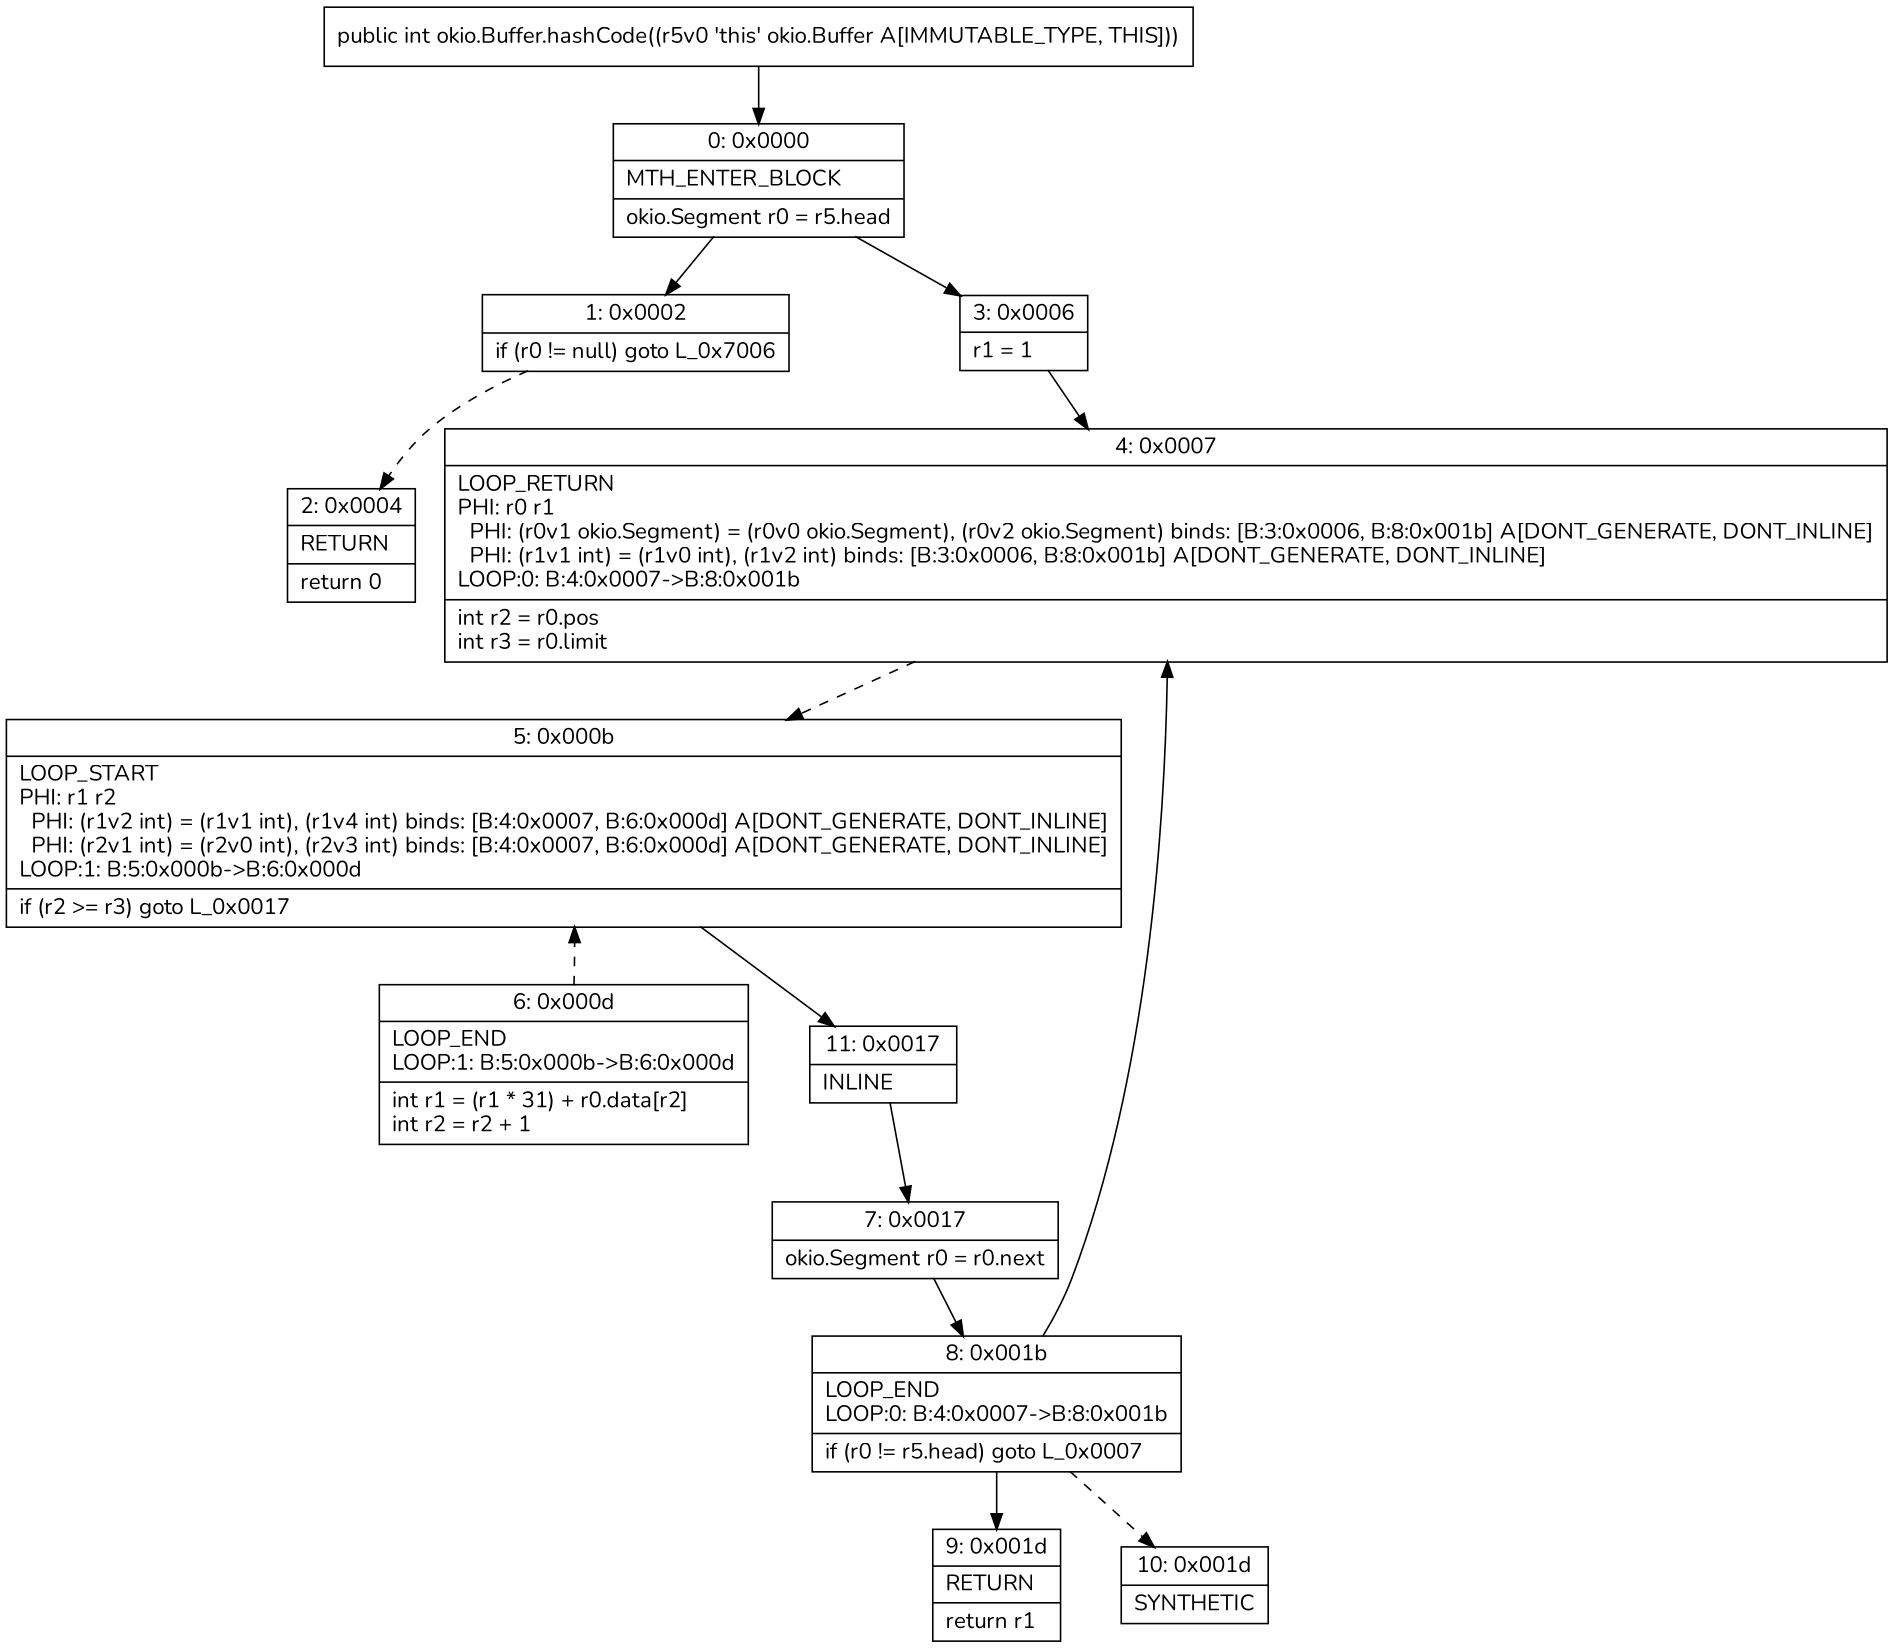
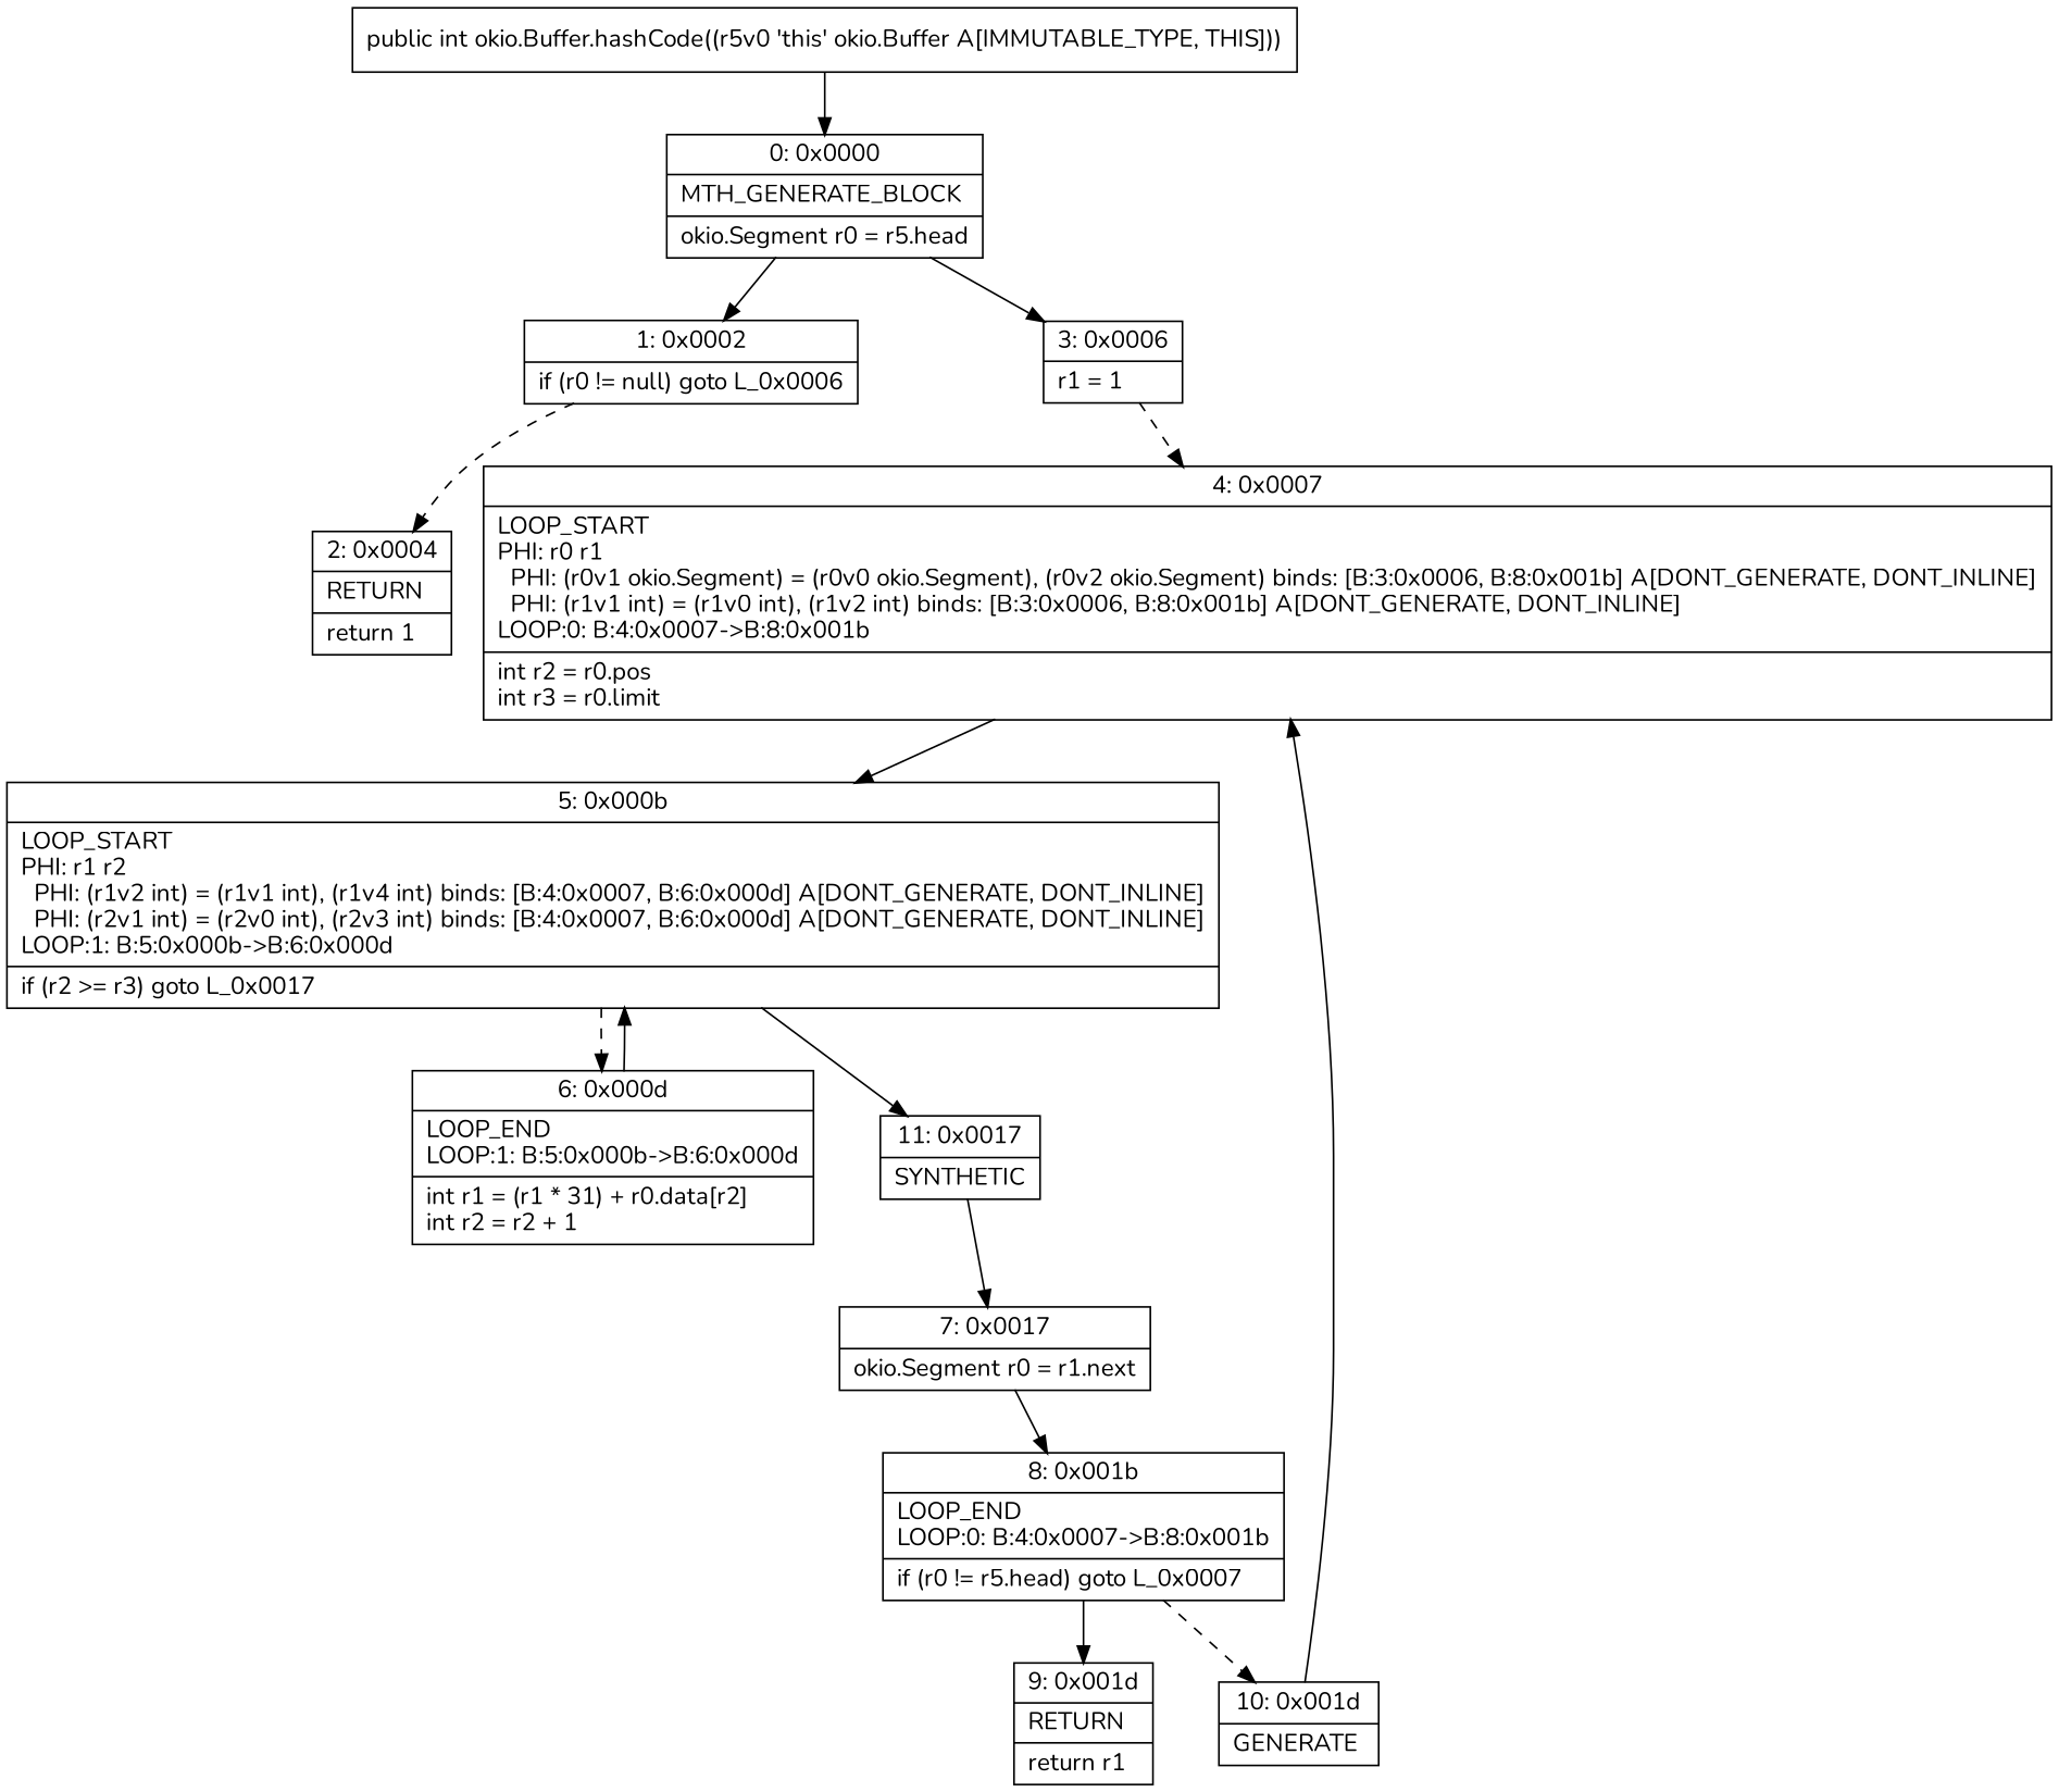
  digraph {
    fontname=Nunito
    node [fontname=Nunito shape=record]
    edge [fontname=Nunito]
-   n1 [label="{0\:\ 0x0000|MTH_ENTER_BLOCK\l|okio.Segment r0 = r5.head\l}"]
-   n2 [label="{1\:\ 0x0002|if (r0 != null) goto L_0x7006\l}"]
+   n1 [label="{0\:\ 0x0000|MTH_GENERATE_BLOCK\l|okio.Segment r0 = r5.head\l}"]
+   n2 [label="{1\:\ 0x0002|if (r0 != null) goto L_0x0006\l}"]
    n3 [label="{3\:\ 0x0006|r1 = 1\l}"]
-   n4 [label="{2\:\ 0x0004|RETURN\l|return 0\l}"]
-   n5 [label="{4\:\ 0x0007|LOOP_RETURN\lPHI: r0 r1 \l  PHI: (r0v1 okio.Segment) = (r0v0 okio.Segment), (r0v2 okio.Segment) binds: [B:3:0x0006, B:8:0x001b] A[DONT_GENERATE, DONT_INLINE]\l  PHI: (r1v1 int) = (r1v0 int), (r1v2 int) binds: [B:3:0x0006, B:8:0x001b] A[DONT_GENERATE, DONT_INLINE]\lLOOP:0: B:4:0x0007\-\>B:8:0x001b\l|int r2 = r0.pos\lint r3 = r0.limit\l}"]
+   n4 [label="{2\:\ 0x0004|RETURN\l|return 1\l}"]
+   n5 [label="{4\:\ 0x0007|LOOP_START\lPHI: r0 r1 \l  PHI: (r0v1 okio.Segment) = (r0v0 okio.Segment), (r0v2 okio.Segment) binds: [B:3:0x0006, B:8:0x001b] A[DONT_GENERATE, DONT_INLINE]\l  PHI: (r1v1 int) = (r1v0 int), (r1v2 int) binds: [B:3:0x0006, B:8:0x001b] A[DONT_GENERATE, DONT_INLINE]\lLOOP:0: B:4:0x0007\-\>B:8:0x001b\l|int r2 = r0.pos\lint r3 = r0.limit\l}"]
    n6 [label="{5\:\ 0x000b|LOOP_START\lPHI: r1 r2 \l  PHI: (r1v2 int) = (r1v1 int), (r1v4 int) binds: [B:4:0x0007, B:6:0x000d] A[DONT_GENERATE, DONT_INLINE]\l  PHI: (r2v1 int) = (r2v0 int), (r2v3 int) binds: [B:4:0x0007, B:6:0x000d] A[DONT_GENERATE, DONT_INLINE]\lLOOP:1: B:5:0x000b\-\>B:6:0x000d\l|if (r2 \>= r3) goto L_0x0017\l}"]
    n7 [label="{6\:\ 0x000d|LOOP_END\lLOOP:1: B:5:0x000b\-\>B:6:0x000d\l|int r1 = (r1 * 31) + r0.data[r2]\lint r2 = r2 + 1\l}"]
-   n8 [label="{11\:\ 0x0017|INLINE\l}"]
-   n9 [label="{7\:\ 0x0017|okio.Segment r0 = r0.next\l}"]
+   n8 [label="{11\:\ 0x0017|SYNTHETIC\l}"]
+   n9 [label="{7\:\ 0x0017|okio.Segment r0 = r1.next\l}"]
    n10 [label="{8\:\ 0x001b|LOOP_END\lLOOP:0: B:4:0x0007\-\>B:8:0x001b\l|if (r0 != r5.head) goto L_0x0007\l}"]
-   n11 [label="{10\:\ 0x001d|SYNTHETIC\l}"]
+   n11 [label="{10\:\ 0x001d|GENERATE\l}"]
    n12 [label="{9\:\ 0x001d|RETURN\l|return r1\l}"]
    n13 [label="{public int okio.Buffer.hashCode((r5v0 'this' okio.Buffer A[IMMUTABLE_TYPE, THIS])) }"]
    n1 -> n2
    n1 -> n3
    n2 -> n4 [style=dashed]
-   n3 -> n5
-   n5 -> n6 [style=dashed]
+   n3 -> n5 [style=dashed]
+   n5 -> n6
+   n6 -> n7 [style=dashed]
    n6 -> n8
-   n7 -> n6 [style=dashed]
+   n7 -> n6
    n8 -> n9
    n9 -> n10
-   n10 -> n5
+   n11 -> n5
    n10 -> n11 [style=dashed]
    n10 -> n12
    n13 -> n1
  }
